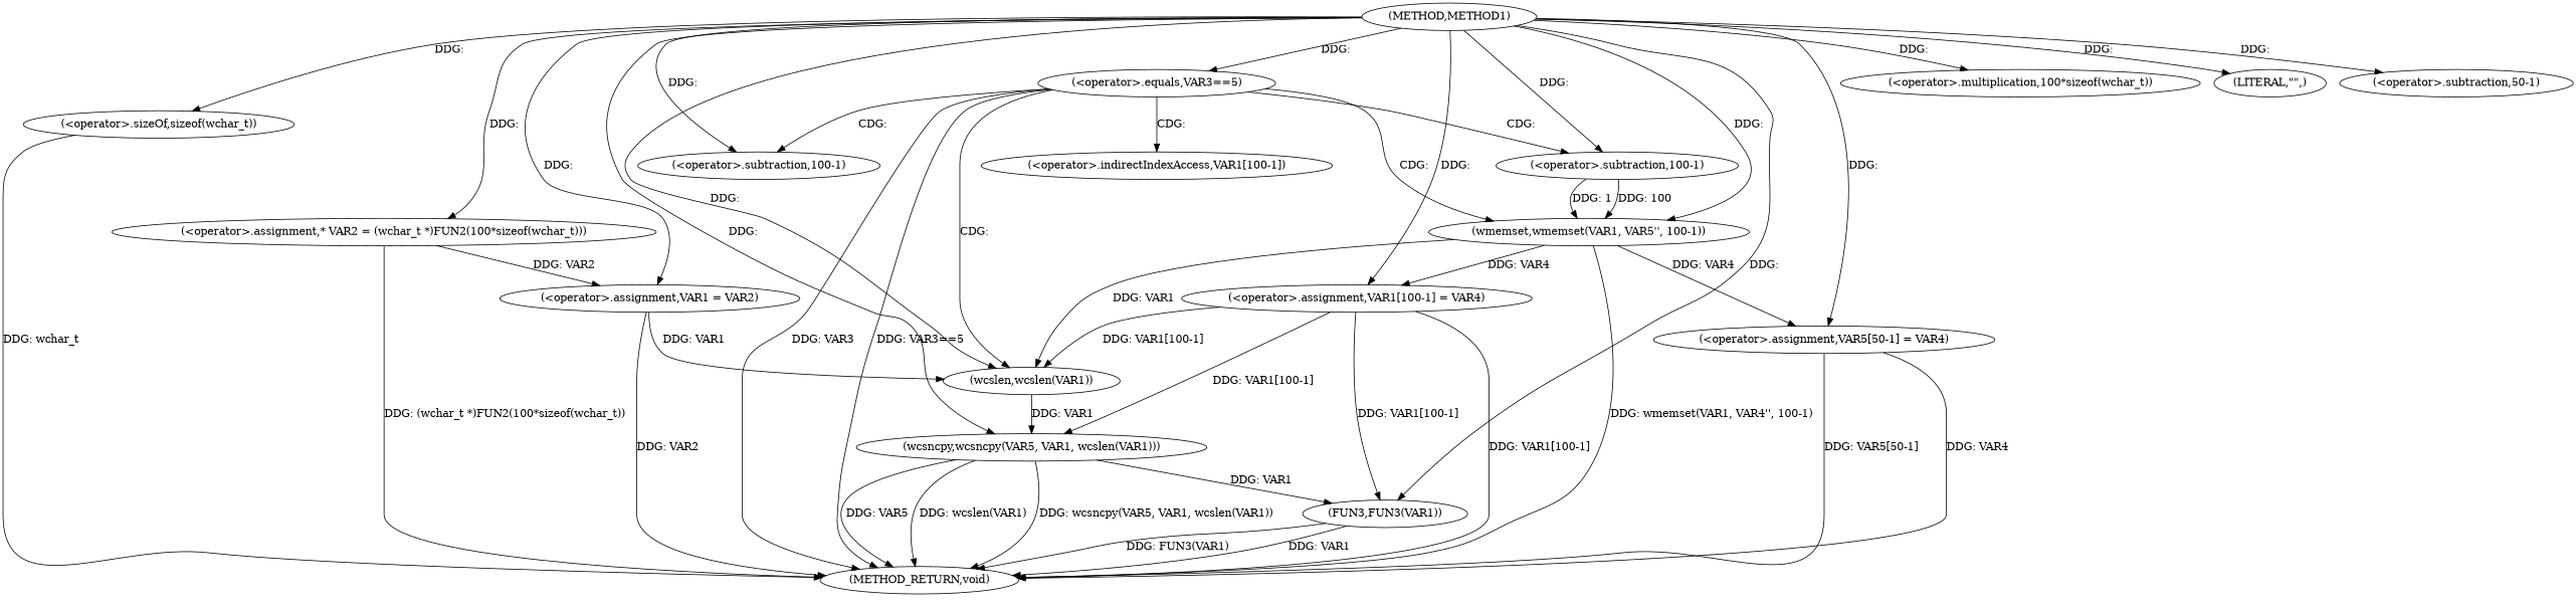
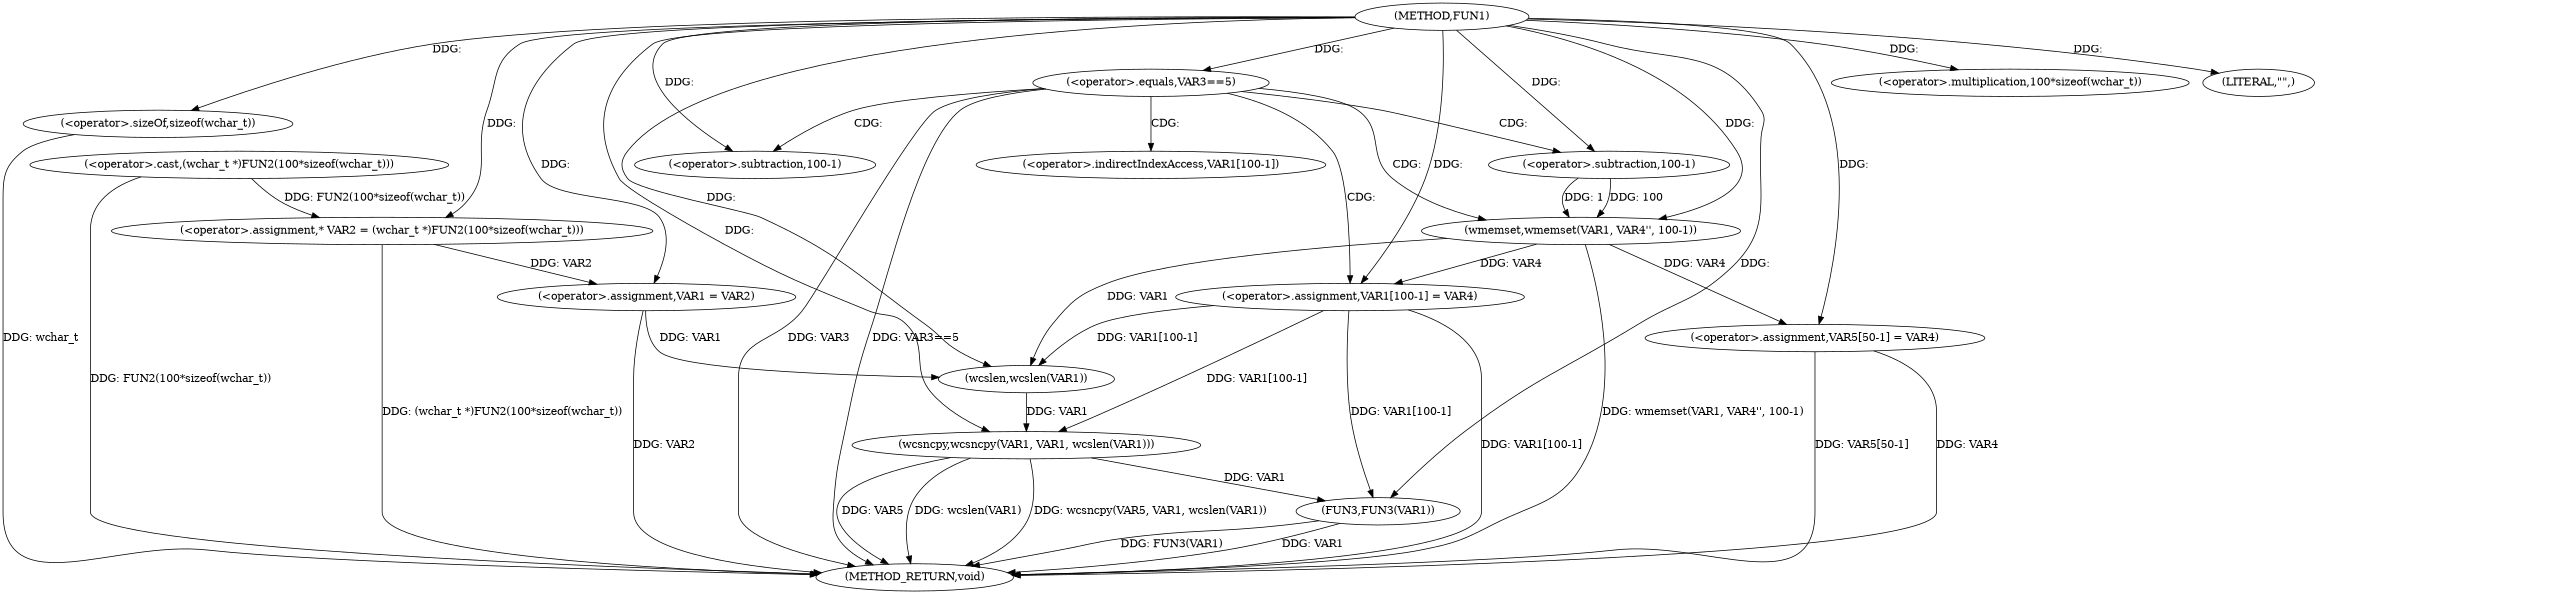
  digraph {
-   n1 [label="(METHOD,METHOD1)"]
+   n1 [label="(METHOD,FUN1)"]
    n2 [label="(<operator>.assignment,* VAR2 = (wchar_t *)FUN2(100*sizeof(wchar_t)))"]
    n3 [label="(<operator>.multiplication,100*sizeof(wchar_t))"]
    n4 [label="(<operator>.sizeOf,sizeof(wchar_t))"]
    n5 [label="(<operator>.assignment,VAR1 = VAR2)"]
    n6 [label="(<operator>.equals,VAR3==5)"]
-   n7 [label="(wmemset,wmemset(VAR1, VAR5'', 100-1))"]
+   n7 [label="(wmemset,wmemset(VAR1, VAR4'', 100-1))"]
    n8 [label="(<operator>.subtraction,100-1)"]
    n9 [label="(<operator>.assignment,VAR1[100-1] = VAR4)"]
    n10 [label="(<operator>.subtraction,100-1)"]
    n11 [label="(LITERAL,\"\",)"]
-   n12 [label="(wcsncpy,wcsncpy(VAR5, VAR1, wcslen(VAR1)))"]
+   n12 [label="(wcsncpy,wcsncpy(VAR1, VAR1, wcslen(VAR1)))"]
    n13 [label="(wcslen,wcslen(VAR1))"]
    n14 [label="(<operator>.assignment,VAR5[50-1] = VAR4)"]
-   n15 [label="(<operator>.subtraction,50-1)"]
    n16 [label="(FUN3,FUN3(VAR1))"]
    n17 [label="(METHOD_RETURN,void)"]
    n18 [label="(<operator>.indirectIndexAccess,VAR1[100-1])"]
+   n19 [label="(<operator>.cast,(wchar_t *)FUN2(100*sizeof(wchar_t)))"]
    n1 -> n2 [label="DDG: "]
    n1 -> n3 [label="DDG: "]
    n1 -> n4 [label="DDG: "]
    n1 -> n5 [label="DDG: "]
    n1 -> n6 [label="DDG: "]
    n1 -> n7 [label="DDG: "]
    n1 -> n8 [label="DDG: "]
    n1 -> n9 [label="DDG: "]
    n1 -> n10 [label="DDG: "]
    n1 -> n11 [label="DDG: "]
    n1 -> n12 [label="DDG: "]
    n1 -> n13 [label="DDG: "]
    n1 -> n14 [label="DDG: "]
-   n1 -> n15 [label="DDG: "]
    n1 -> n16 [label="DDG: "]
    n2 -> n5 [label="DDG: VAR2"]
    n2 -> n17 [label="DDG: (wchar_t *)FUN2(100*sizeof(wchar_t))"]
    n4 -> n17 [label="DDG: wchar_t"]
    n5 -> n13 [label="DDG: VAR1"]
    n5 -> n17 [label="DDG: VAR2"]
    n6 -> n7 [label="CDG: "]
    n6 -> n8 [label="CDG: "]
-   n6 -> n13 [label="CDG: "]
+   n6 -> n9 [label="CDG: "]
    n6 -> n10 [label="CDG: "]
    n6 -> n17 [label="DDG: VAR3==5"]
    n6 -> n17 [label="DDG: VAR3"]
    n6 -> n18 [label="CDG: "]
    n7 -> n9 [label="DDG: VAR4"]
    n7 -> n13 [label="DDG: VAR1"]
    n7 -> n14 [label="DDG: VAR4"]
    n7 -> n17 [label="DDG: wmemset(VAR1, VAR4'', 100-1)"]
    n8 -> n7 [label="DDG: 100"]
    n8 -> n7 [label="DDG: 1"]
    n9 -> n12 [label="DDG: VAR1[100-1]"]
    n9 -> n13 [label="DDG: VAR1[100-1]"]
    n9 -> n16 [label="DDG: VAR1[100-1]"]
    n9 -> n17 [label="DDG: VAR1[100-1]"]
    n12 -> n16 [label="DDG: VAR1"]
    n12 -> n17 [label="DDG: wcsncpy(VAR5, VAR1, wcslen(VAR1))"]
    n12 -> n17 [label="DDG: wcslen(VAR1)"]
    n12 -> n17 [label="DDG: VAR5"]
    n13 -> n12 [label="DDG: VAR1"]
    n14 -> n17 [label="DDG: VAR5[50-1]"]
    n14 -> n17 [label="DDG: VAR4"]
    n16 -> n17 [label="DDG: VAR1"]
    n16 -> n17 [label="DDG: FUN3(VAR1)"]
+   n19 -> n2 [label="DDG: FUN2(100*sizeof(wchar_t))"]
+   n19 -> n17 [label="DDG: FUN2(100*sizeof(wchar_t))"]
  }
